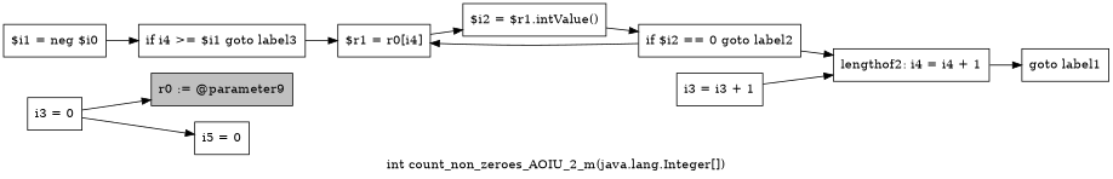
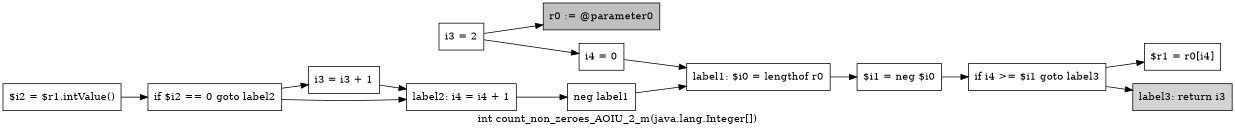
  digraph {
    label="int count_non_zeroes_AOIU_2_m(java.lang.Integer[])"
    rankdir=LR
    node [shape=box]
-   n1 [fillcolor=gray label="r0 := @parameter9" style=filled]
-   n2 [label="i3 = 0"]
-   n3 [label="i5 = 0"]
+   n1 [fillcolor=gray label="r0 := @parameter0" style=filled]
+   n2 [label="i3 = 2"]
+   n3 [label="i4 = 0"]
+   n4 [label="label1: $i0 = lengthof r0"]
    n5 [label="$i1 = neg $i0"]
    n6 [label="if i4 >= $i1 goto label3"]
    n7 [label="$r1 = r0[i4]"]
+   n8 [fillcolor=lightgray label="label3: return i3" style=filled]
    n9 [label="$i2 = $r1.intValue()"]
    n10 [label="if $i2 == 0 goto label2"]
    n11 [label="i3 = i3 + 1"]
-   n12 [label="lengthof2: i4 = i4 + 1"]
-   n13 [label="goto label1"]
+   n12 [label="label2: i4 = i4 + 1"]
+   n13 [label="neg label1"]
    n2 -> n1
    n2 -> n3
+   n3 -> n4
+   n4 -> n5
    n5 -> n6
    n6 -> n7
-   n7 -> n9
+   n6 -> n8
    n9 -> n10
-   n10 -> n7
+   n10 -> n11
    n10 -> n12
    n11 -> n12
    n12 -> n13
+   n13 -> n4
  }
